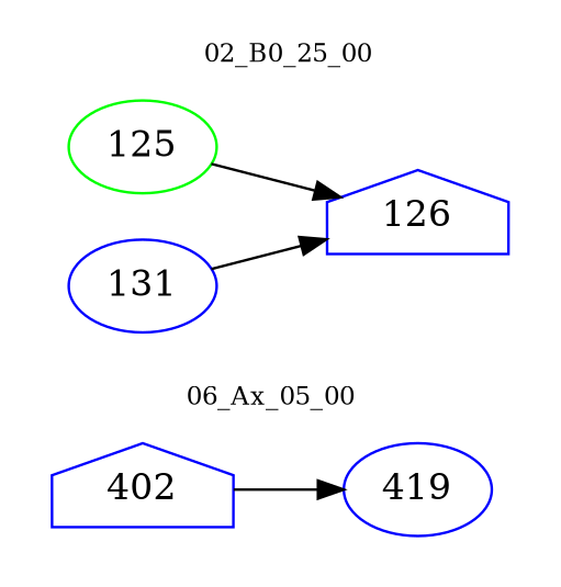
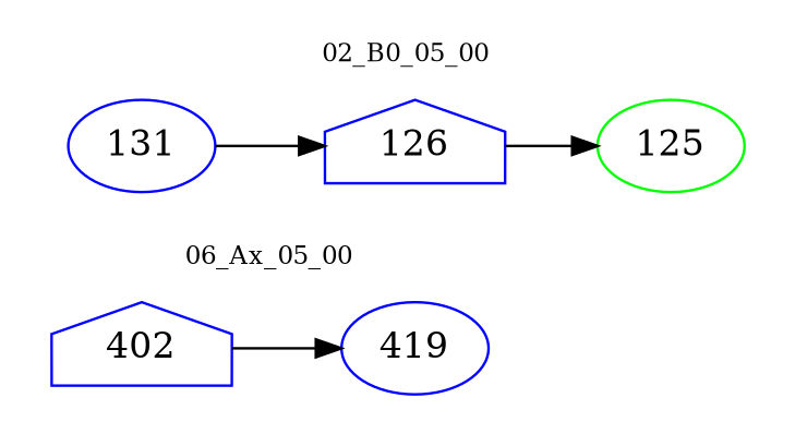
  digraph {
    rankdir=LR
    node [color=blue shape=ellipse]
    edge [color=black]
    n1 [label=402 shape=house]
    n2 [label=419]
    n3 [color=green label=125]
    n4 [label=126 shape=house]
    n5 [label=131]
    subgraph cluster_1 {
      color=white
      fontsize=10
      label="06_Ax_05_00"
      n1
      n2
    }
    subgraph cluster_2 {
      color=white
      fontsize=10
-     label="02_B0_25_00"
+     label="02_B0_05_00"
      n3
      n4
      n5
    }
    n1 -> n2
-   n3 -> n4
+   n4 -> n3
    n5 -> n4
  }
